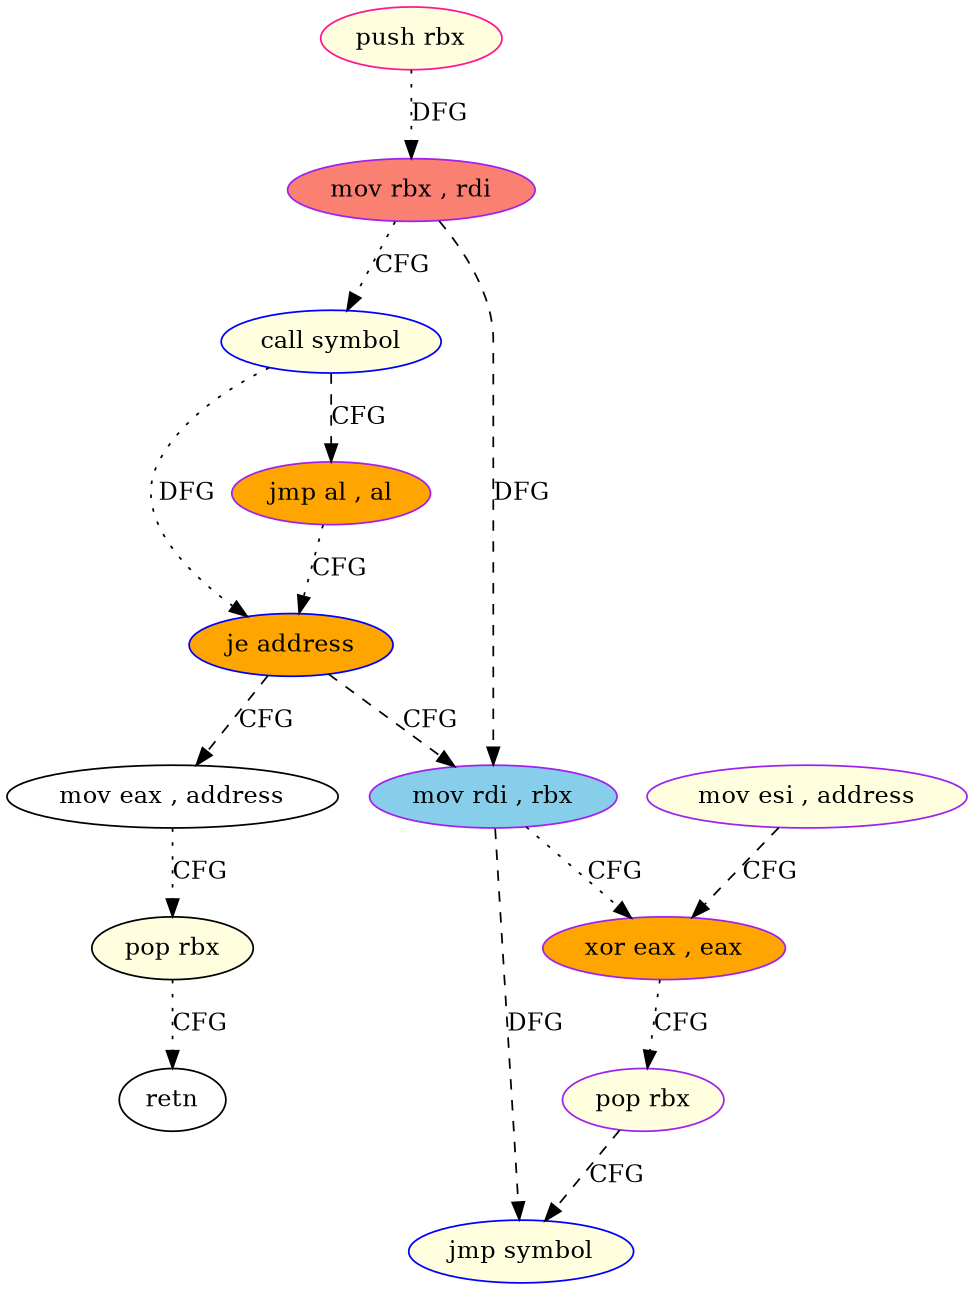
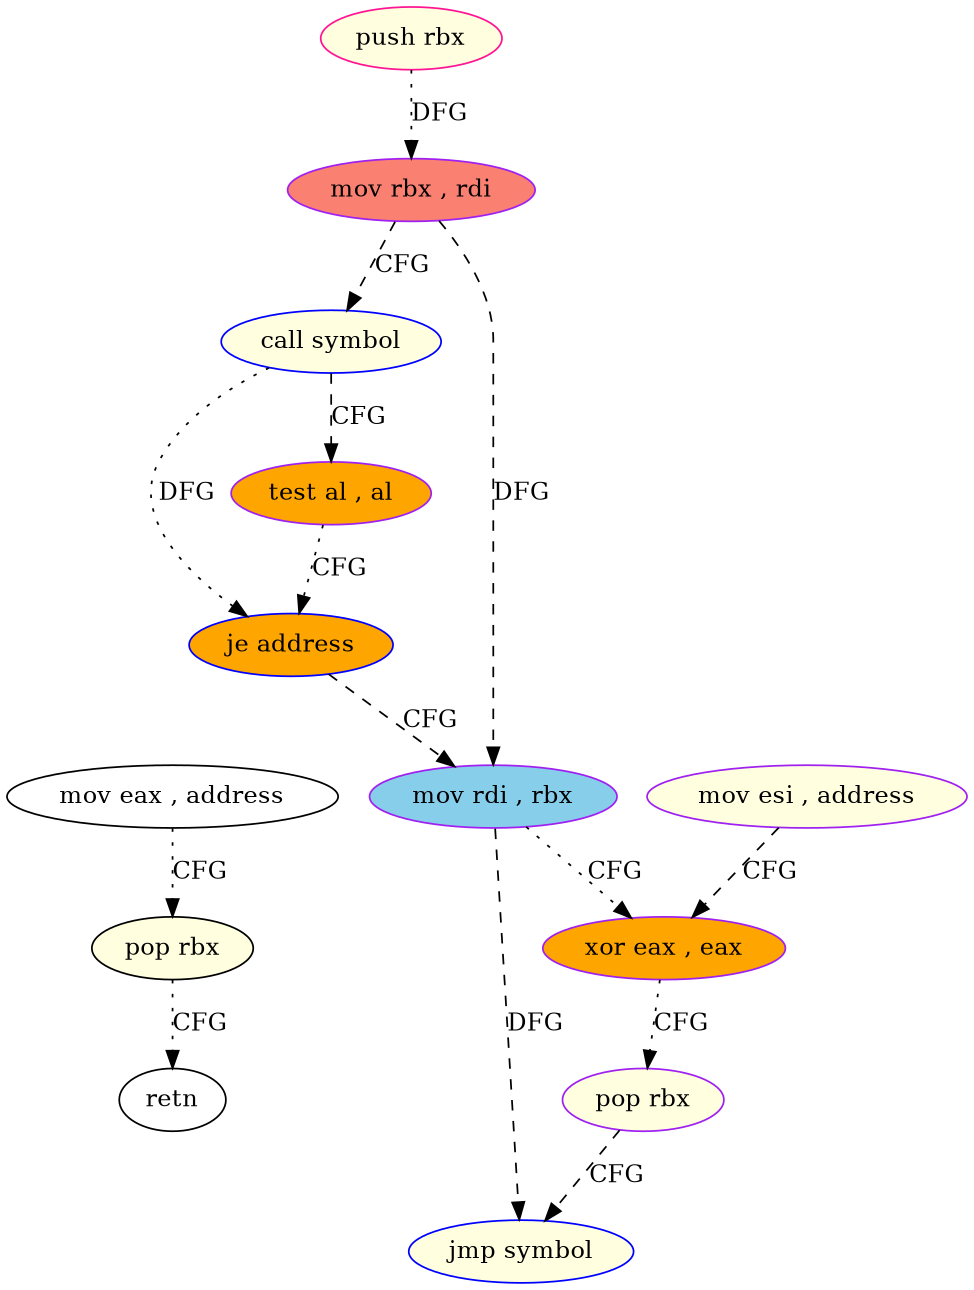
  digraph {
    node [color=purple fillcolor=lightyellow style=filled]
    edge [style=dashed]
    n1 [color=deeppink label="push rbx"]
    n2 [fillcolor=salmon label="mov rbx , rdi"]
    n3 [color=blue label="call symbol"]
    n4 [fillcolor=skyblue label="mov rdi , rbx"]
-   n5 [fillcolor=orange label="jmp al , al"]
+   n5 [fillcolor=orange label="test al , al"]
    n6 [color=blue fillcolor=orange label="je address"]
    n7 [color=blue label="jmp symbol"]
    n8 [fillcolor=orange label="xor eax , eax"]
    n9 [color=black fillcolor=white label="mov eax , address"]
    n10 [color=black label="pop rbx"]
    n11 [label="mov esi , address"]
    n12 [color=black fillcolor=white label=retn]
    n13 [label="pop rbx"]
    n1 -> n2 [label=DFG style=dotted]
-   n2 -> n3 [label=CFG style=dotted]
+   n2 -> n3 [label=CFG]
    n2 -> n4 [label=DFG]
    n3 -> n5 [label=CFG]
    n3 -> n6 [label=DFG style=dotted]
    n4 -> n7 [label=DFG]
    n4 -> n8 [label=CFG style=dotted]
    n5 -> n6 [label=CFG style=dotted]
    n6 -> n4 [label=CFG]
-   n6 -> n9 [label=CFG]
    n8 -> n13 [label=CFG style=dotted]
    n9 -> n10 [label=CFG style=dotted]
    n10 -> n12 [label=CFG style=dotted]
    n11 -> n8 [label=CFG]
    n13 -> n7 [label=CFG]
  }
